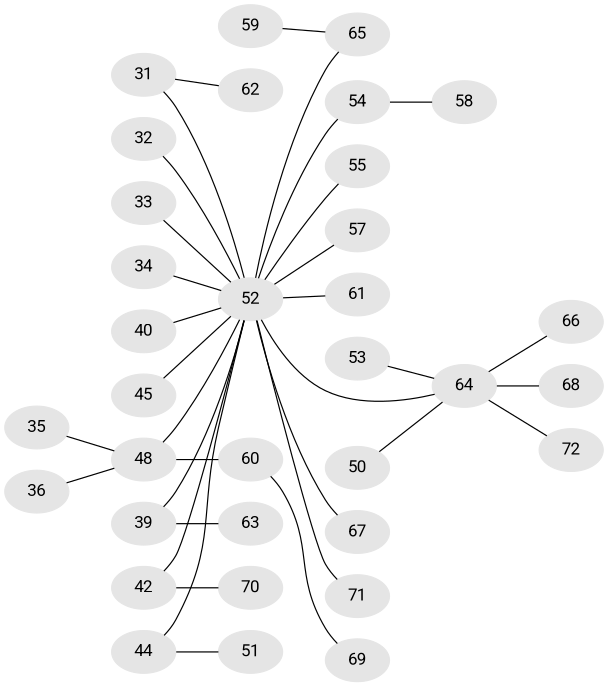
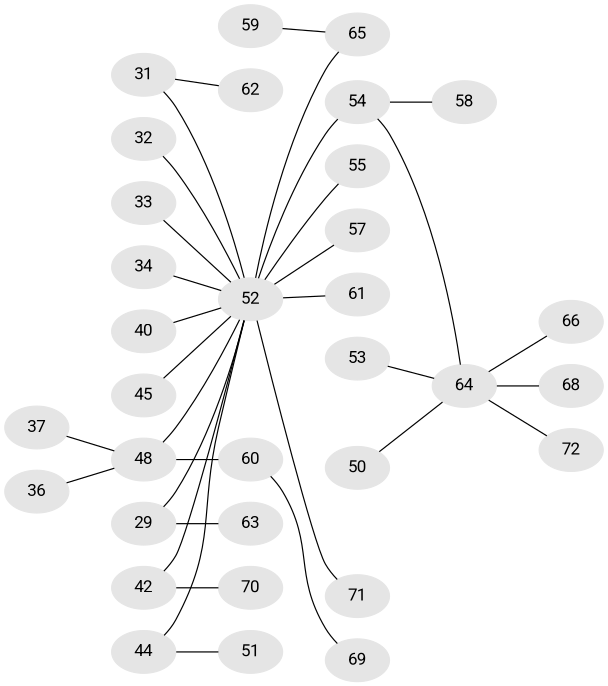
  graph {
    fontname=Roboto
    rankdir=LR
    node [color=gray90 fontname=Roboto style=filled]
    edge [fontname=Roboto]
    52 [super="+27+13+15+19+49+28+30"]
    64 [super="+41+46+29+47"]
    54
    55
    57 [super="+11"]
    61
    65 [super="+26"]
-   67 [super="+25"]
    71
    31
    62
    32
    33 [super="+24"]
    34
    48 [super="+21"]
    60
-   35
+   35 [label=37]
    36
-   39
+   39 [label=29]
    63
    40
    42
    70
    44
    51
    45
    69
    66
    68
    72
    50
    58
    53
    59
-   52 -- 64
+   54 -- 64
    52 -- 54
    52 -- 55
    52 -- 57
    52 -- 61
    52 -- 65
-   52 -- 67
    52 -- 71
    64 -- 66
    64 -- 68
    64 -- 72
    54 -- 58
    31 -- 52
    31 -- 62
    32 -- 52
    33 -- 52
    34 -- 52
    48 -- 52
    48 -- 60
    60 -- 69
    35 -- 48
    36 -- 48
    39 -- 52
    39 -- 63
    40 -- 52
    42 -- 52
    42 -- 70
    44 -- 52
    44 -- 51
    45 -- 52
    50 -- 64
    53 -- 64
    59 -- 65
  }
